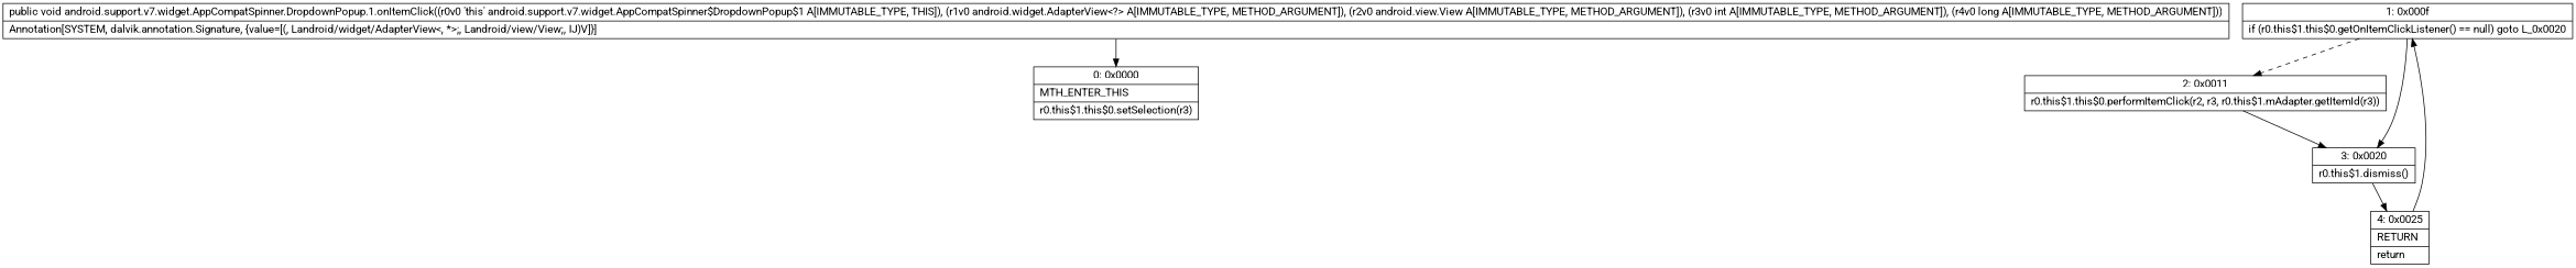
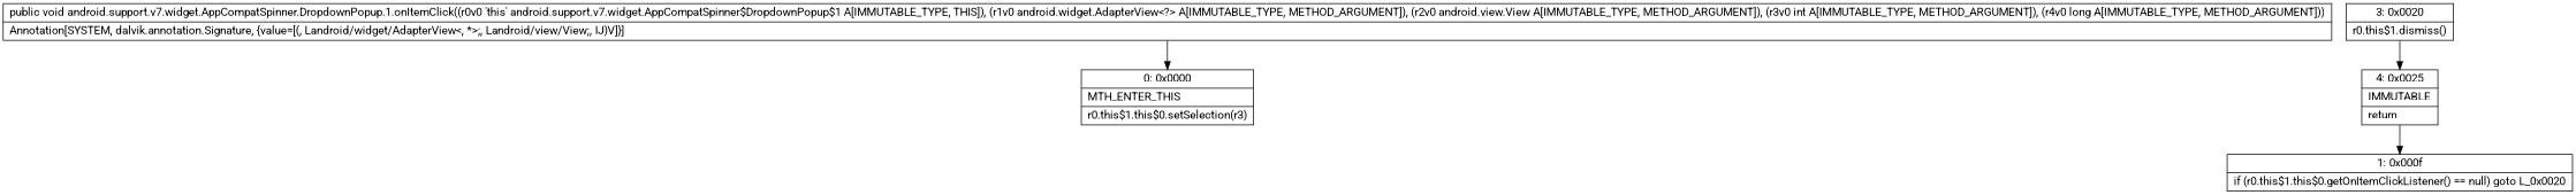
  digraph {
    fontname=Roboto
    node [fontname=Roboto shape=record]
    edge [fontname=Roboto]
    n1 [label="{0\:\ 0x0000|MTH_ENTER_THIS\l|r0.this$1.this$0.setSelection(r3)\l}"]
    n2 [label="{1\:\ 0x000f|if (r0.this$1.this$0.getOnItemClickListener() == null) goto L_0x0020\l}"]
-   n3 [label="{2\:\ 0x0011|r0.this$1.this$0.performItemClick(r2, r3, r0.this$1.mAdapter.getItemId(r3))\l}"]
    n4 [label="{3\:\ 0x0020|r0.this$1.dismiss()\l}"]
-   n5 [label="{4\:\ 0x0025|RETURN\l|return\l}"]
+   n5 [label="{4\:\ 0x0025|IMMUTABLE\l|return\l}"]
    n6 [label="{public void android.support.v7.widget.AppCompatSpinner.DropdownPopup.1.onItemClick((r0v0 'this' android.support.v7.widget.AppCompatSpinner$DropdownPopup$1 A[IMMUTABLE_TYPE, THIS]), (r1v0 android.widget.AdapterView\<?\> A[IMMUTABLE_TYPE, METHOD_ARGUMENT]), (r2v0 android.view.View A[IMMUTABLE_TYPE, METHOD_ARGUMENT]), (r3v0 int A[IMMUTABLE_TYPE, METHOD_ARGUMENT]), (r4v0 long A[IMMUTABLE_TYPE, METHOD_ARGUMENT]))  | Annotation[SYSTEM, dalvik.annotation.Signature, \{value=[(, Landroid\/widget\/AdapterView\<, *\>;, Landroid\/view\/View;, IJ)V]\}]\l}"]
-   n2 -> n3 [style=dashed]
-   n2 -> n4
-   n3 -> n4
    n4 -> n5
    n5 -> n2
    n6 -> n1
  }
